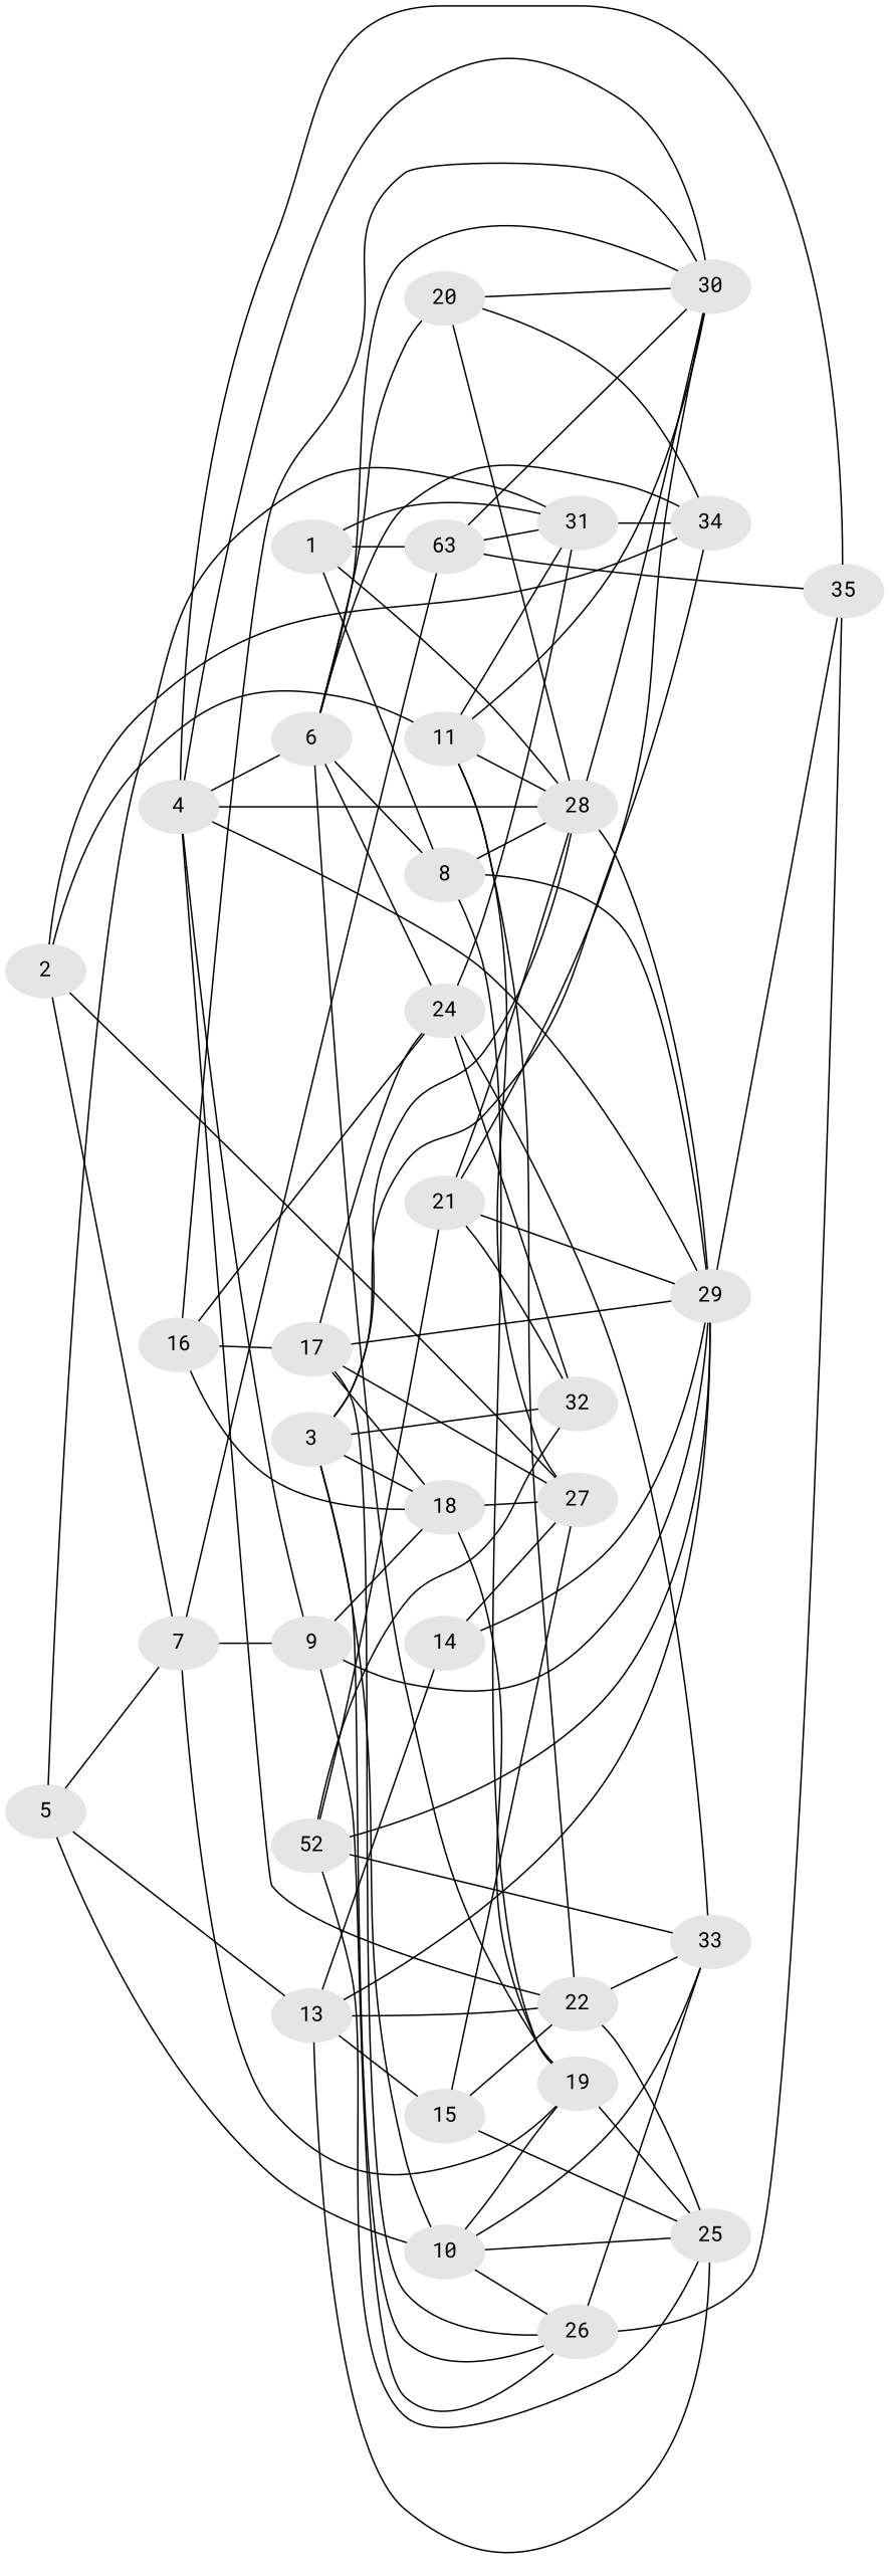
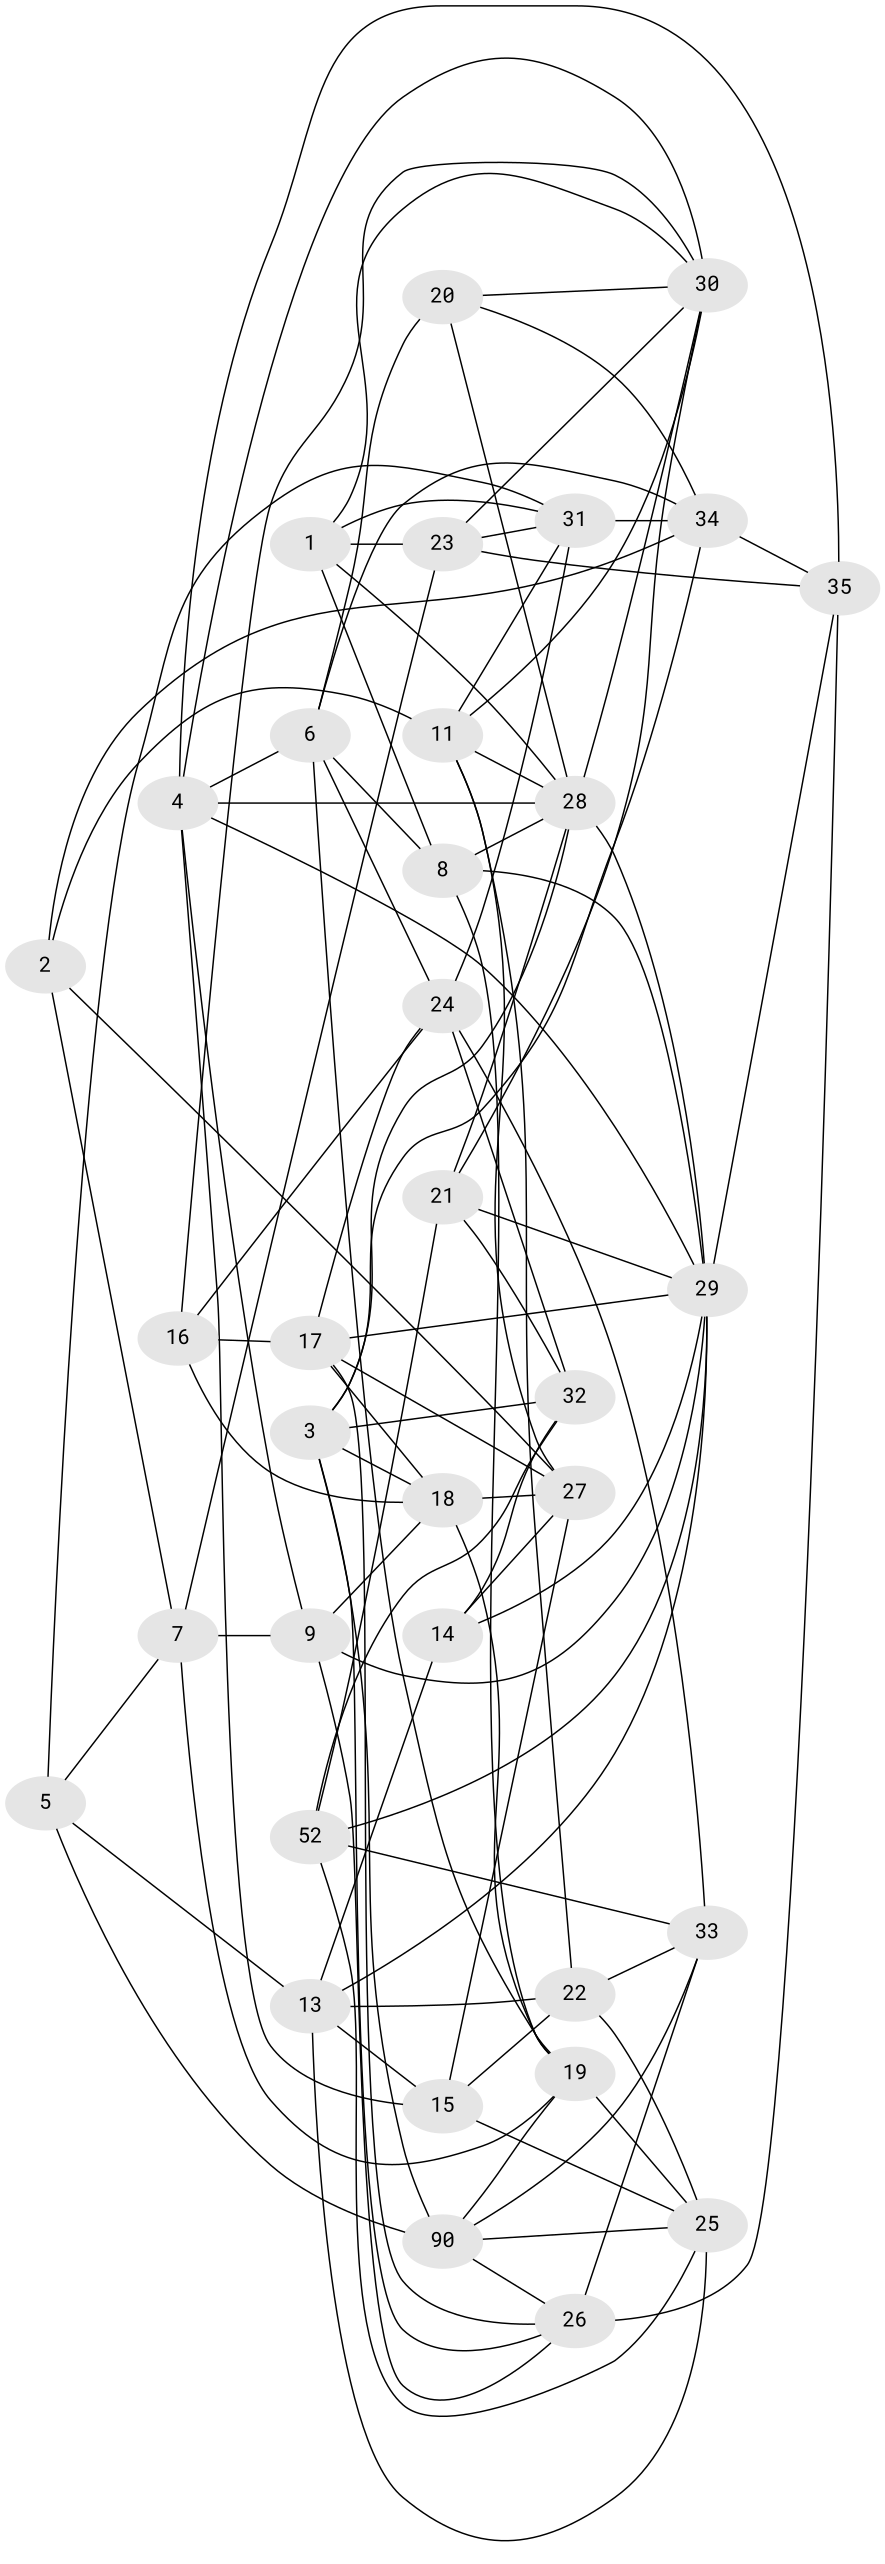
  graph {
    fontname="Roboto Mono"
    rankdir=LR
    node [color=gray90 fontname="Roboto Mono" style=filled]
    edge [fontname="Roboto Mono" weight=1.0]
    1
    8
-   23 [label=63]
+   23
    28
    31
    29
    19
    30
    35
    34
    2
    7
    11
    27
    9
    22
    3
-   10
+   10 [label=90]
    18
    26
    32
    25
    33
    4
    6
    24
    20
    5
    13
    14
    15
    n32 [label=52]
    21
    16
    17
    1 -- 8
    1 -- 23
    1 -- 28
    1 -- 31
    8 -- 28
    8 -- 29
    8 -- 19
    23 -- 31
    23 -- 30
    23 -- 35 [weight=2.0]
    28 -- 29
    28 -- 30
    31 -- 34
    29 -- 35
    19 -- 25
+   34 -- 35
    2 -- 34
    2 -- 7
    2 -- 11
    2 -- 27
    7 -- 23
    7 -- 19
    7 -- 9 [weight=2.0]
    11 -- 28
    11 -- 31
    11 -- 30
    11 -- 27
    11 -- 22
    9 -- 29
    9 -- 18
    9 -- 26
    22 -- 25
    22 -- 33
    3 -- 28
    3 -- 34
    3 -- 10
    3 -- 18
    3 -- 26
    3 -- 32
    10 -- 19
    10 -- 26
    10 -- 25
    10 -- 33
    18 -- 19
    18 -- 27
    26 -- 35
    26 -- 33
    4 -- 28 [weight=2.0]
    4 -- 29
    4 -- 30
    4 -- 35
    4 -- 9
-   4 -- 22
+   4 -- 15
    4 -- 6
    6 -- 8
    6 -- 19
-   6 -- 30
+   1 -- 30
    6 -- 34
    6 -- 24
    6 -- 20
    24 -- 31
    24 -- 32
    24 -- 33
    20 -- 28
    20 -- 30
    20 -- 34
    5 -- 31
    5 -- 7
    5 -- 10
    5 -- 13
    13 -- 29
    13 -- 22
    13 -- 25
    13 -- 14
    13 -- 15
    14 -- 29
    14 -- 27
+   14 -- 32
    15 -- 27
    15 -- 22
    15 -- 25
    n32 -- 29
    n32 -- 32
    n32 -- 25
    n32 -- 33 [weight=2.0]
    n32 -- 21
    21 -- 28
    21 -- 29
    21 -- 30
    21 -- 32 [weight=2.0]
    16 -- 30
    16 -- 18
    16 -- 24
    16 -- 17
    17 -- 29
    17 -- 27
    17 -- 18
    17 -- 26
    17 -- 24
  }
